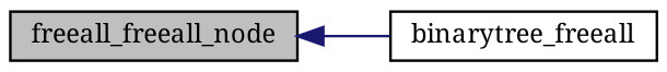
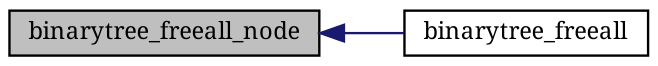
  digraph {
    rankdir=LR
    fontname="Noto Serif"
    node [color=black fontname="Noto Serif" fontsize=10 shape=record style=filled]
-   n1 [fillcolor=grey75 fontcolor=black height=0.2 label=freeall_freeall_node width=0.4]
+   n1 [fillcolor=grey75 fontcolor=black height=0.2 label=binarytree_freeall_node width=0.4]
    n2 [fillcolor=white height=0.2 label=binarytree_freeall width=0.4]
    n1 -> n2 [color=midnightblue dir=back fontname="Noto Serif" fontsize=10 labelfontname=Helvetica labelfontsize=10 style=solid]
  }
